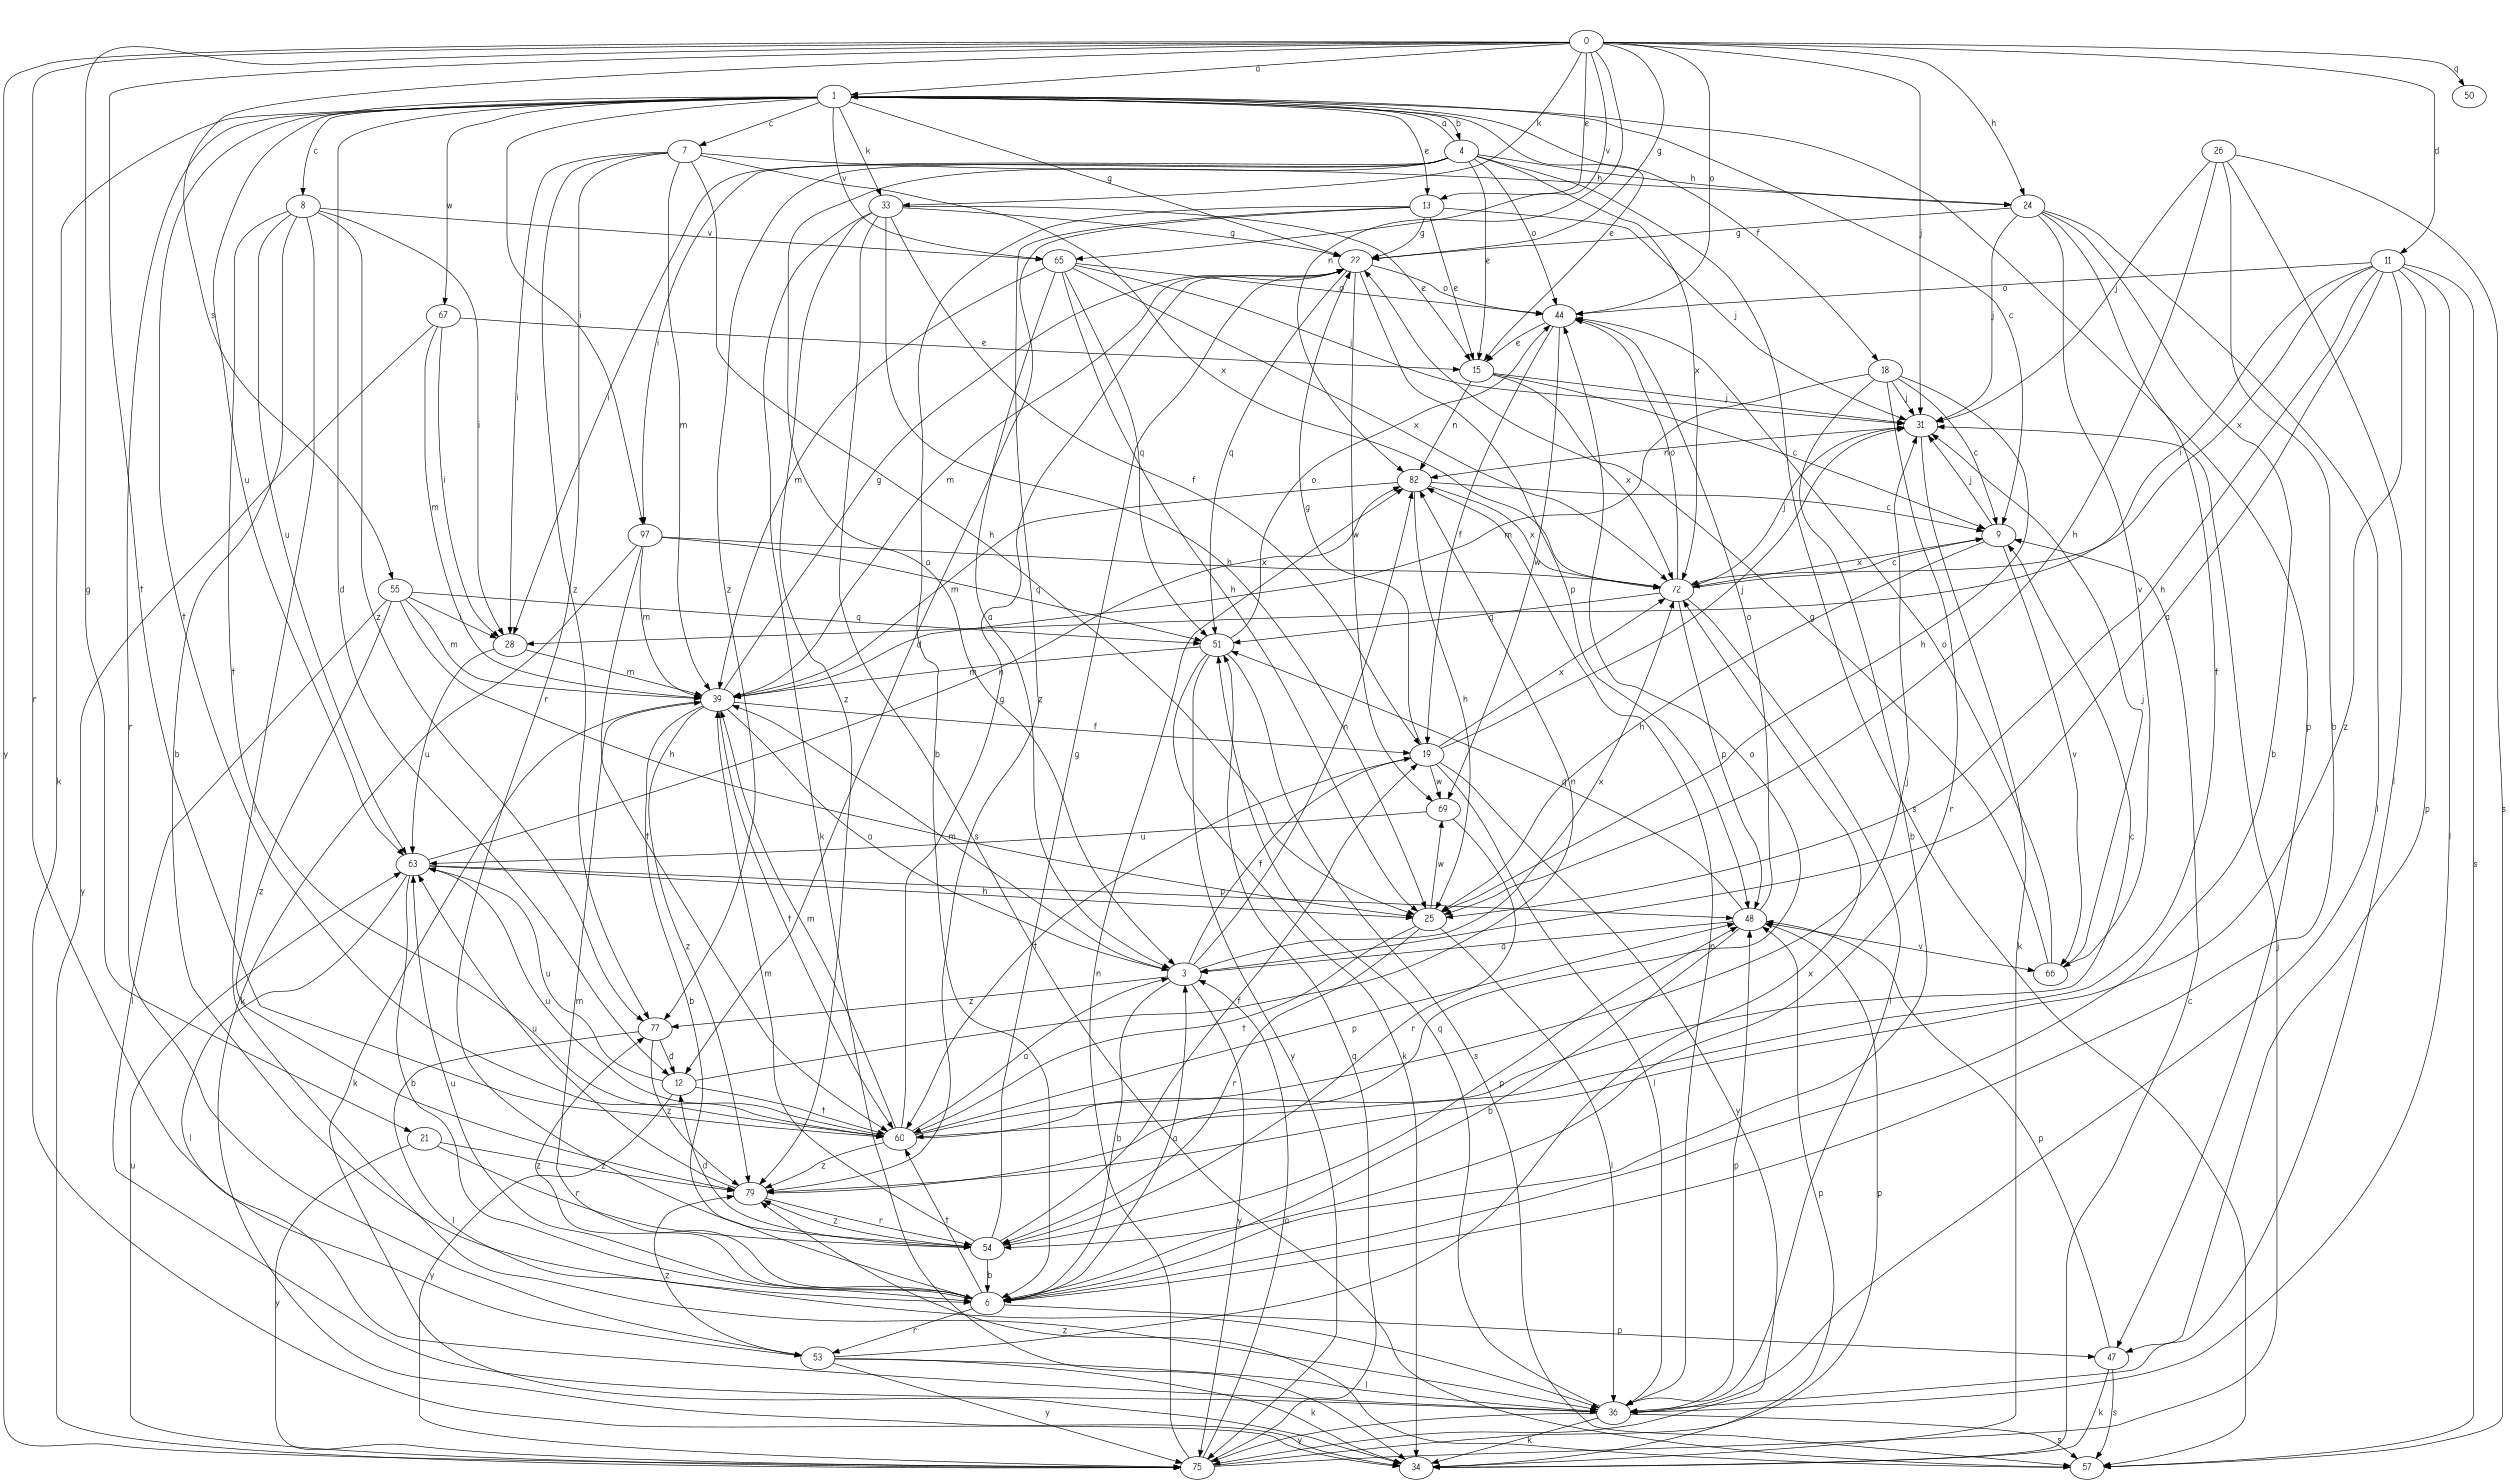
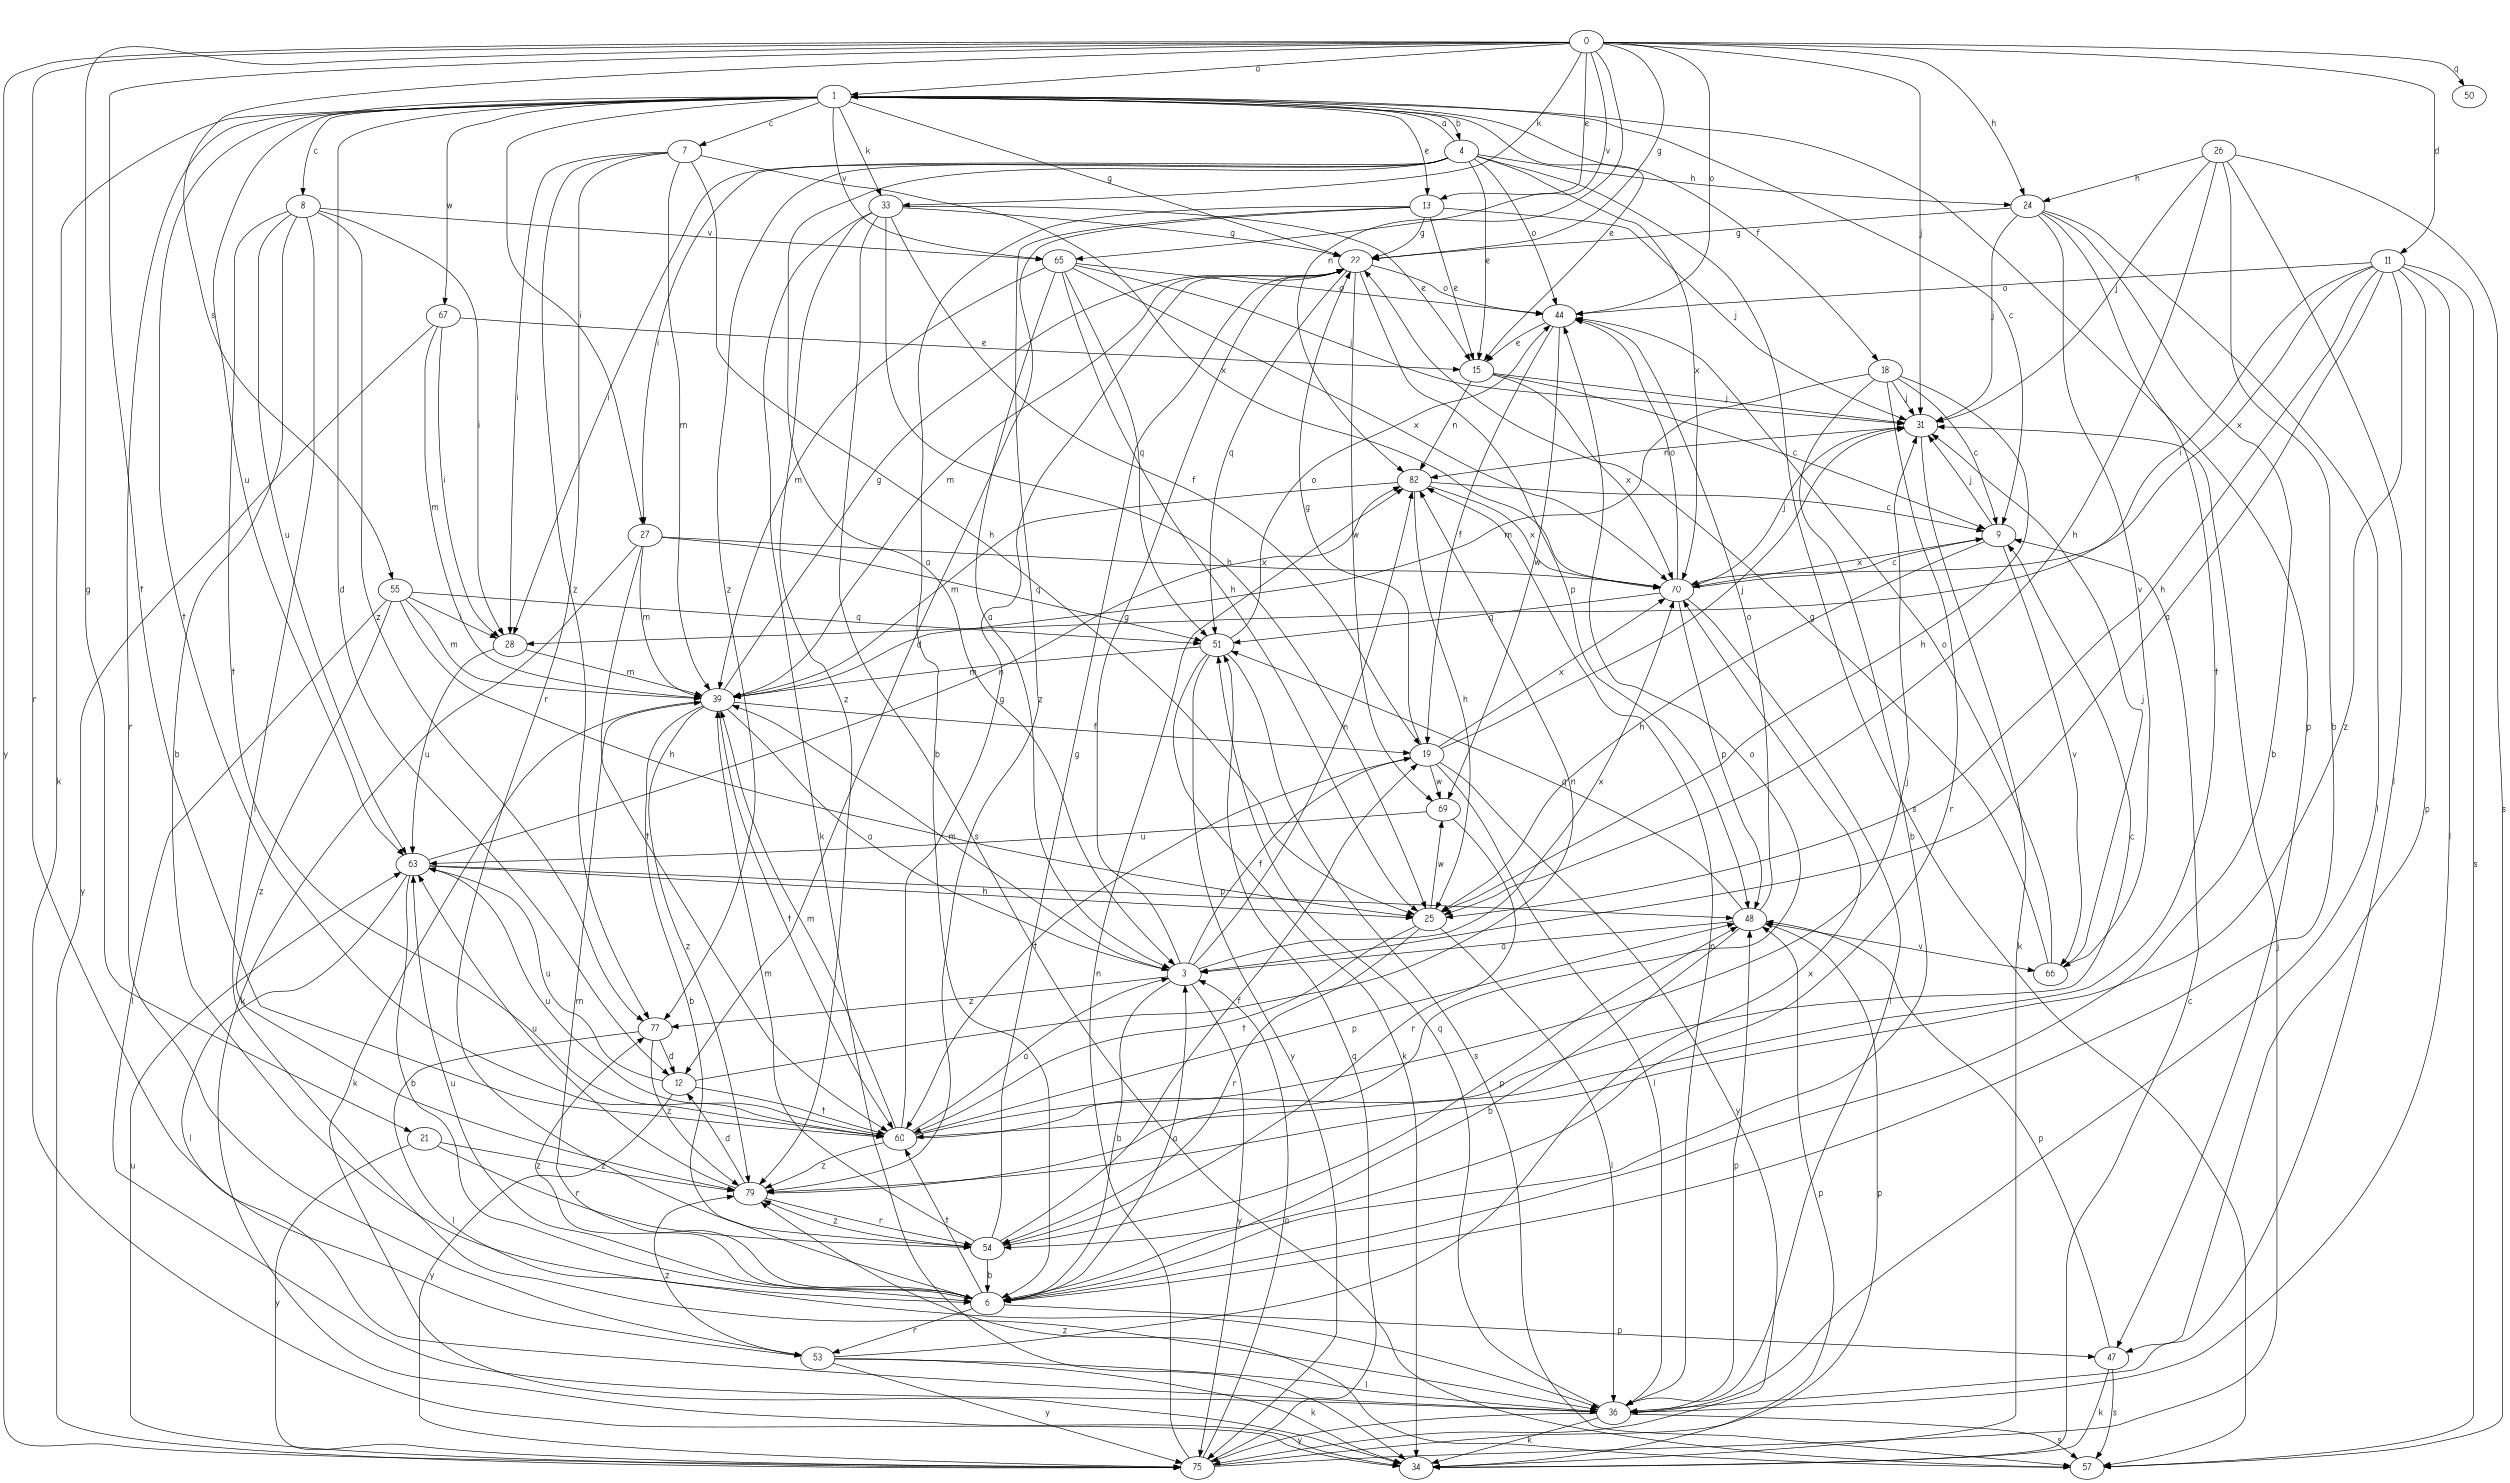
  strict digraph {
    fontname="Comic Neue"
    node [fontname="Comic Neue"]
    edge [fontname="Comic Neue"]
    0
    1
    11
    13
    21
    22
    24
    31
    33
    n10 [label=82]
    44
    50
    53
    55
    60
    65
    75
    4
    7
    8
    9
    12
    15
    18
-   27 [label=97]
+   27
    34
    47
    63
    67
    3
-   72
+   72 [label=70]
    28
    57
    25
    36
    79
    6
    54
    39
    69
    48
    51
    66
    26
    19
    77
    0 -> 1 [label=a]
    0 -> 11 [label=d]
    0 -> 13 [label=e]
    0 -> 21 [label=g]
    0 -> 22 [label=g]
    0 -> 24 [label=h]
    0 -> 31 [label=j]
    0 -> 33 [label=k]
    0 -> n10 [label=n]
    0 -> 44 [label=o]
    0 -> 50 [label=q]
    0 -> 53 [label=r]
    0 -> 55 [label=s]
    0 -> 60 [label=t]
    0 -> 65 [label=v]
    0 -> 75 [label=y]
    1 -> 13 [label=e]
    1 -> 22 [label=g]
    1 -> 33 [label=k]
    1 -> 53 [label=r]
    1 -> 60 [label=t]
    1 -> 65 [label=v]
    1 -> 4 [label=b]
    1 -> 7 [label=c]
    1 -> 8 [label=c]
    1 -> 9 [label=c]
    1 -> 12 [label=d]
    1 -> 15 [label=e]
    1 -> 18 [label=f]
    1 -> 27 [label=i]
    1 -> 34 [label=k]
    1 -> 47 [label=p]
    1 -> 63 [label=u]
    1 -> 67 [label=w]
    11 -> 44 [label=o]
    11 -> 47 [label=p]
    11 -> 3 [label=a]
    11 -> 72 [label=x]
    11 -> 28 [label=i]
    11 -> 57 [label=s]
    11 -> 25 [label=h]
    11 -> 36 [label=l]
    11 -> 79 [label=z]
    13 -> 22 [label=g]
    13 -> 31 [label=j]
    13 -> 12 [label=d]
    13 -> 15 [label=e]
    13 -> 79 [label=z]
    13 -> 6 [label=b]
    21 -> 75 [label=y]
    21 -> 79 [label=z]
    21 -> 54 [label=r]
    22 -> 44 [label=o]
    22 -> 39 [label=m]
    22 -> 69 [label=w]
    22 -> 48 [label=p]
    22 -> 51 [label=q]
    24 -> 22 [label=g]
    24 -> 31 [label=j]
    24 -> 60 [label=t]
    24 -> 36 [label=l]
    24 -> 6 [label=b]
    24 -> 66 [label=v]
    31 -> n10 [label=n]
    31 -> 34 [label=k]
    33 -> 22 [label=g]
    33 -> 15 [label=e]
    33 -> 34 [label=k]
    33 -> 57 [label=s]
    33 -> 25 [label=h]
    33 -> 79 [label=z]
    33 -> 19 [label=f]
    n10 -> 9 [label=c]
    n10 -> 72 [label=x]
    n10 -> 25 [label=h]
    n10 -> 39 [label=m]
    44 -> 15 [label=e]
    44 -> 69 [label=w]
    44 -> 19 [label=f]
    53 -> 75 [label=y]
    53 -> 34 [label=k]
    53 -> 72 [label=x]
    53 -> 36 [label=l]
    53 -> 79 [label=z]
    55 -> 28 [label=i]
    55 -> 25 [label=h]
    55 -> 36 [label=l]
    55 -> 79 [label=z]
    55 -> 39 [label=m]
    55 -> 51 [label=q]
    60 -> 22 [label=g]
    60 -> 31 [label=j]
    60 -> 9 [label=c]
    60 -> 63 [label=u]
    60 -> 3 [label=a]
    60 -> 79 [label=z]
    60 -> 39 [label=m]
    60 -> 48 [label=p]
    65 -> 31 [label=j]
    65 -> 44 [label=o]
    65 -> 3 [label=a]
    65 -> 72 [label=x]
    65 -> 25 [label=h]
    65 -> 39 [label=m]
    65 -> 51 [label=q]
    75 -> 31 [label=j]
    75 -> n10 [label=n]
    75 -> 63 [label=u]
    75 -> 3 [label=a]
    75 -> 48 [label=p]
    75 -> 51 [label=q]
    4 -> 1 [label=a]
    4 -> 24 [label=h]
    4 -> 44 [label=o]
    4 -> 15 [label=e]
    4 -> 27 [label=i]
    4 -> 3 [label=a]
    4 -> 72 [label=x]
    4 -> 28 [label=i]
    4 -> 57 [label=s]
    4 -> 77 [label=z]
-   7 -> 24 [label=h]
+   26 -> 24 [label=h]
    7 -> 72 [label=x]
    7 -> 28 [label=i]
    7 -> 25 [label=h]
    7 -> 54 [label=r]
    7 -> 39 [label=m]
    7 -> 77 [label=z]
    8 -> 60 [label=t]
    8 -> 65 [label=v]
    8 -> 63 [label=u]
    8 -> 28 [label=i]
    8 -> 36 [label=l]
    8 -> 6 [label=b]
    8 -> 77 [label=z]
    9 -> 31 [label=j]
    9 -> 72 [label=x]
    9 -> 25 [label=h]
    9 -> 66 [label=v]
    12 -> n10 [label=n]
    12 -> 60 [label=t]
    12 -> 75 [label=y]
    12 -> 63 [label=u]
    15 -> 31 [label=j]
    15 -> n10 [label=n]
    15 -> 9 [label=c]
    15 -> 72 [label=x]
    18 -> 31 [label=j]
    18 -> 9 [label=c]
    18 -> 25 [label=h]
    18 -> 6 [label=b]
    18 -> 54 [label=r]
    18 -> 39 [label=m]
    27 -> 60 [label=t]
    27 -> 34 [label=k]
    27 -> 72 [label=x]
    27 -> 39 [label=m]
    27 -> 51 [label=q]
    34 -> 9 [label=c]
    34 -> 48 [label=p]
    47 -> 34 [label=k]
    47 -> 57 [label=s]
    47 -> 48 [label=p]
    63 -> n10 [label=n]
    63 -> 25 [label=h]
    63 -> 36 [label=l]
    63 -> 6 [label=b]
    63 -> 48 [label=p]
    67 -> 75 [label=y]
    67 -> 15 [label=e]
    67 -> 28 [label=i]
    67 -> 39 [label=m]
+   3 -> 22 [label=g]
    3 -> n10 [label=n]
    3 -> 75 [label=y]
    3 -> 72 [label=x]
    3 -> 6 [label=b]
    3 -> 39 [label=m]
    3 -> 19 [label=f]
    3 -> 77 [label=z]
    72 -> 31 [label=j]
    72 -> 44 [label=o]
    72 -> 9 [label=c]
    72 -> 36 [label=l]
    72 -> 48 [label=p]
    72 -> 51 [label=q]
    28 -> 63 [label=u]
    28 -> 39 [label=m]
    57 -> 79 [label=z]
    25 -> 60 [label=t]
    25 -> 36 [label=l]
    25 -> 54 [label=r]
    25 -> 69 [label=w]
    36 -> n10 [label=n]
    36 -> 75 [label=y]
    36 -> 34 [label=k]
    36 -> 57 [label=s]
    36 -> 48 [label=p]
    36 -> 51 [label=q]
    79 -> 44 [label=o]
    79 -> 63 [label=u]
    79 -> 54 [label=r]
    6 -> 53 [label=r]
    6 -> 60 [label=t]
    6 -> 47 [label=p]
    6 -> 63 [label=u]
    6 -> 3 [label=a]
    6 -> 39 [label=m]
    6 -> 77 [label=z]
    54 -> 22 [label=g]
-   54 -> 12 [label=d]
+   79 -> 12 [label=d]
    54 -> 79 [label=z]
    54 -> 6 [label=b]
    54 -> 39 [label=m]
    54 -> 48 [label=p]
    54 -> 19 [label=f]
    39 -> 22 [label=g]
    39 -> 60 [label=t]
    39 -> 34 [label=k]
    39 -> 3 [label=a]
    39 -> 79 [label=z]
    39 -> 6 [label=b]
    39 -> 19 [label=f]
    69 -> 63 [label=u]
    69 -> 54 [label=r]
    48 -> 44 [label=o]
    48 -> 3 [label=a]
    48 -> 6 [label=b]
    48 -> 51 [label=q]
    48 -> 66 [label=v]
    51 -> 44 [label=o]
    51 -> 75 [label=y]
    51 -> 34 [label=k]
    51 -> 57 [label=s]
    51 -> 39 [label=m]
    66 -> 22 [label=g]
    66 -> 31 [label=j]
    66 -> 44 [label=o]
    26 -> 31 [label=j]
    26 -> 57 [label=s]
    26 -> 25 [label=h]
    26 -> 36 [label=l]
    26 -> 6 [label=b]
    19 -> 22 [label=g]
    19 -> 31 [label=j]
    19 -> 60 [label=t]
    19 -> 75 [label=y]
    19 -> 72 [label=x]
    19 -> 36 [label=l]
    19 -> 69 [label=w]
    77 -> 12 [label=d]
    77 -> 36 [label=l]
    77 -> 79 [label=z]
  }
